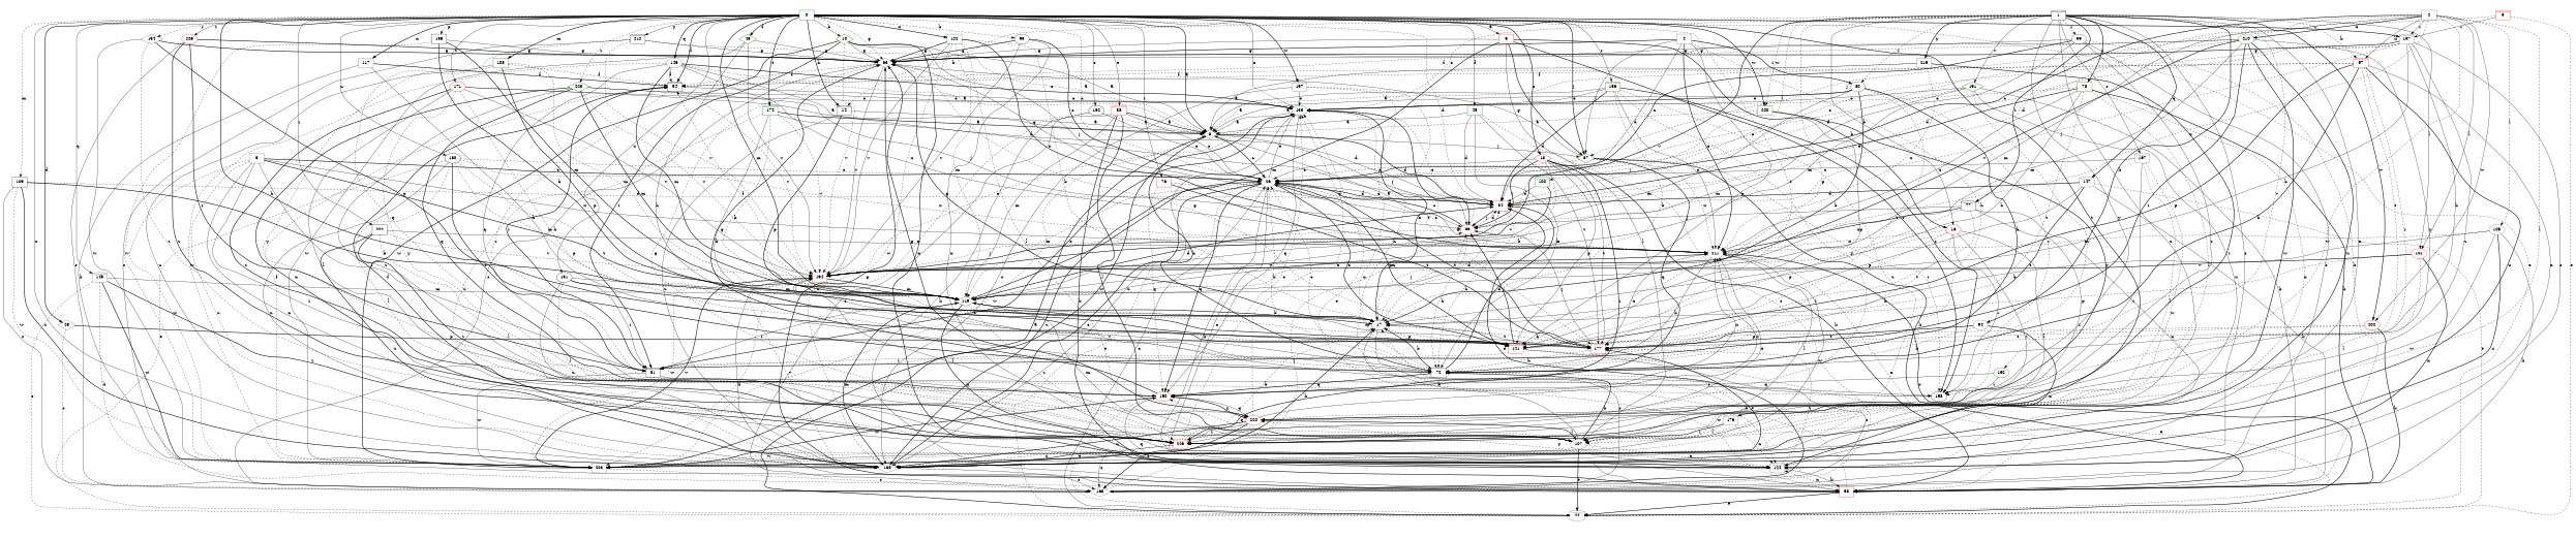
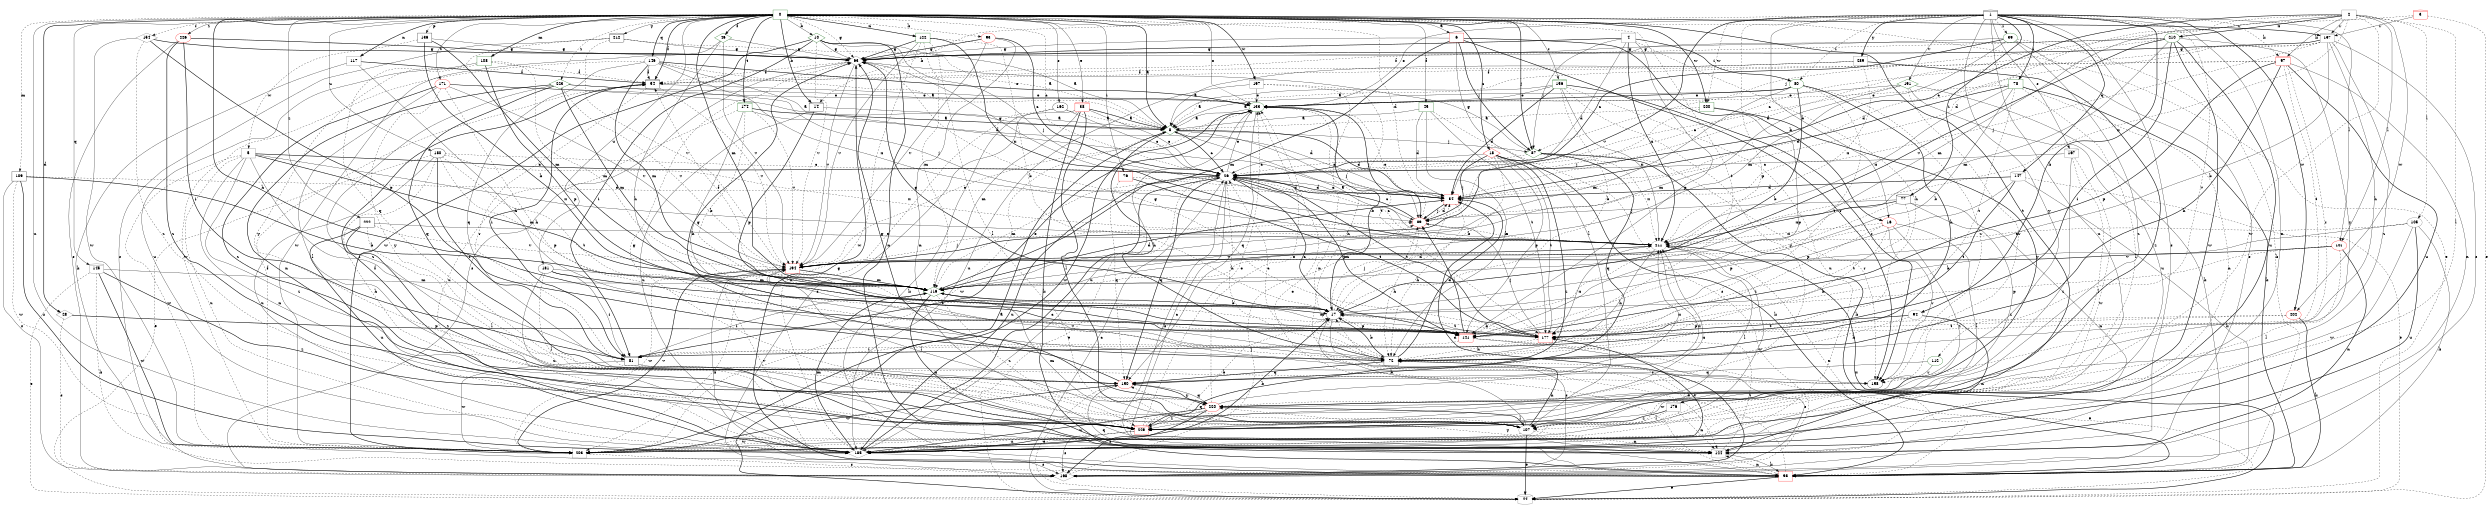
  strict digraph {
    node [color=gray40 shape=ellipse]
    edge [style=solid]
    0 [color=darkgreen shape=box]
    6 [color=red shape=box]
    8 [color=darkgreen shape=diamond]
    10 [color=darkgreen shape=diamond]
    14 [color=black shape=cylinder]
    18 [color=red shape=diamond]
    26
    28 [shape=diamond]
    34 [color=red shape=box]
    38 [color=red shape=cylinder]
    44 [shape=cylinder]
    45 [color=darkgreen shape=box]
    46 [color=darkgreen shape=diamond]
    54 [color=black shape=cylinder]
    63 [shape=diamond]
    72 [color=black shape=box]
    76 [color=red shape=box]
    87 [color=darkgreen shape=diamond]
-   93 [color=black]
+   93 [color=red]
    108 [color=darkgreen shape=box]
    109 [color=black shape=box]
    116 [color=darkgreen shape=diamond]
    117 [shape=box]
    122 [color=darkgreen shape=box]
    133 [color=darkgreen]
    136 [color=black shape=box]
    145 [shape=cylinder]
    146
    154 [shape=diamond]
    156 [color=darkgreen shape=cylinder]
    157 [shape=cylinder]
    162 [color=black]
    171 [color=red]
    174 [color=darkgreen shape=cylinder]
    176 [shape=cylinder]
    177 [color=red shape=box]
    180 [color=black]
    181 [color=black]
    185 [shape=diamond]
    197 [shape=cylinder]
    200 [color=darkgreen shape=box]
    212 [color=black shape=cylinder]
    222 [color=black shape=box]
    223 [color=darkgreen shape=diamond]
    226 [color=red]
    16 [color=red]
    107
    158 [color=black]
    203 [shape=box]
    89 [color=red]
    124 [shape=cylinder]
    194 [color=red shape=box]
    81 [color=black shape=cylinder]
    141 [color=red shape=cylinder]
    229 [color=red shape=cylinder]
    17 [color=black]
    98 [color=red shape=box]
    150 [color=red]
    168 [shape=diamond]
    211
    220 [color=red]
    1 [color=black shape=cylinder]
    77 [color=black shape=cylinder]
    78 [color=darkgreen shape=box]
    n65 [color=darkgreen label=39]
    80 [color=darkgreen]
    94
    97 [color=red shape=cylinder]
-   100 [color=darkgreen shape=cylinder]
    101 [color=red]
    147 [shape=cylinder]
    167 [shape=cylinder]
    191 [color=darkgreen shape=diamond]
-   192 [color=darkgreen]
+   192 [color=darkgreen label=112]
    202 [color=red]
-   219 [shape=box]
+   219 [shape=box label=289]
    2 [shape=box]
    105
    210 [color=darkgreen]
    3 [color=red shape=cylinder]
    4 [shape=box]
    5 [shape=box]
    0 -> 6 [label=a]
    0 -> 8 [label=a style=bold]
    0 -> 10 [label=b]
    0 -> 14 [label=b style=bold]
    0 -> 18 [label=c style=bold]
    0 -> 26 [label=c style=dashed]
    0 -> 28 [label=d style=bold]
    0 -> 34 [label=d style=dashed]
    0 -> 38 [label=e]
    0 -> 44 [label=e style=dashed]
    0 -> 45 [label=f]
    0 -> 46 [label=f style=bold]
    0 -> 54 [label=f style=bold]
    0 -> 63 [label=g style=dashed]
    0 -> 72 [label=h style=bold]
    0 -> 76 [label=i]
    0 -> 87 [label=j style=bold]
    0 -> 93 [label=k style=dashed]
    0 -> 108 [label=m style=bold]
    0 -> 109 [label=m style=dashed]
    0 -> 116 [label=m style=bold]
    0 -> 117 [label=n style=bold]
    0 -> 122 [label=n style=bold]
    0 -> 133 [label=o]
    0 -> 136 [label=p style=dashed]
    0 -> 145 [label=q]
    0 -> 146 [label=q style=bold]
    0 -> 154 [label=r style=dashed]
    0 -> 156 [label=r]
    0 -> 157 [label=r style=bold]
    0 -> 162 [label=s]
    0 -> 171 [label=t]
    0 -> 174 [label=t style=bold]
    0 -> 176 [label=t style=bold]
    0 -> 177 [label=t style=dashed]
    0 -> 180 [label=u]
    0 -> 181 [label=u]
    0 -> 185 [label=u]
    0 -> 197 [label=w style=bold]
    0 -> 200 [label=w style=bold]
    0 -> 212 [label=y]
    0 -> 222 [label=z]
    0 -> 223 [label=z style=dashed]
    0 -> 226 [label=z]
    6 -> 63 [label=g]
    6 -> 87 [label=j style=bold]
    6 -> 116 [label=m style=bold]
    6 -> 16 [label=b style=bold]
    6 -> 107 [label=l]
    6 -> 158 [label=r style=bold]
    8 -> 26 [label=c style=bold]
    8 -> 34 [label=d style=bold]
    8 -> 72 [label=h style=bold]
    8 -> 87 [label=j]
    8 -> 203 [label=w style=dashed]
    8 -> 89 [label=j]
    10 -> 8 [label=a]
    10 -> 63 [label=g]
    10 -> 203 [label=w style=bold]
    10 -> 89 [label=j]
    10 -> 124 [label=n style=bold]
    10 -> 194 [label=v style=dashed]
    10 -> 81 [label=i style=bold]
    14 -> 8 [label=a]
    14 -> 185 [label=u]
    14 -> 141 [label=p style=bold]
    18 -> 26 [label=c]
    18 -> 177 [label=t]
    18 -> 89 [label=j style=bold]
    18 -> 141 [label=p]
    18 -> 229 [label=z style=bold]
    18 -> 17 [label=b style=dashed]
    18 -> 98 [label=k style=bold]
    26 -> 34 [label=d style=bold]
    26 -> 44 [label=e style=dashed]
    26 -> 63 [label=g]
    26 -> 72 [label=h style=dashed]
    26 -> 116 [label=m style=dashed]
    26 -> 133 [label=o]
    26 -> 177 [label=t style=bold]
    26 -> 185 [label=u style=bold]
    26 -> 141 [label=p style=bold]
    26 -> 98 [label=k]
    26 -> 150 [label=q style=bold]
    28 -> 141 [label=p style=bold]
    28 -> 168 [label=s style=dashed]
    34 -> 26 [label=c]
    34 -> 72 [label=h style=dashed]
    34 -> 89 [label=j style=bold]
    38 -> 8 [label=a style=bold]
    38 -> 26 [label=c]
    38 -> 116 [label=m]
    38 -> 107 [label=l style=bold]
    38 -> 98 [label=k style=bold]
    38 -> 168 [label=s]
    44 -> 8 [label=a style=bold]
    44 -> 26 [label=c]
    44 -> 211 [label=x style=bold]
    45 -> 8 [label=a]
    45 -> 34 [label=d]
    45 -> 72 [label=h]
    45 -> 177 [label=t]
    45 -> 168 [label=s style=dashed]
    46 -> 63 [label=g]
    46 -> 72 [label=h]
    46 -> 203 [label=w]
    46 -> 194 [label=v]
    54 -> 133 [label=o]
    54 -> 158 [label=r style=dashed]
    54 -> 194 [label=v style=dashed]
    54 -> 81 [label=i style=bold]
    63 -> 54 [label=f style=dashed]
    63 -> 194 [label=v]
    63 -> 168 [label=s]
    72 -> 26 [label=c style=dashed]
    72 -> 34 [label=d style=bold]
    72 -> 203 [label=w style=dashed]
    72 -> 17 [label=b style=bold]
    72 -> 150 [label=q style=bold]
    76 -> 34 [label=d style=dashed]
    76 -> 177 [label=t style=bold]
    76 -> 150 [label=q style=dashed]
    87 -> 26 [label=c style=dashed]
    87 -> 63 [label=g]
    87 -> 158 [label=r style=dashed]
    87 -> 98 [label=k style=bold]
    87 -> 150 [label=q style=bold]
    87 -> 211 [label=x style=dashed]
    93 -> 26 [label=c style=bold]
    93 -> 63 [label=g style=bold]
    93 -> 124 [label=n]
    93 -> 194 [label=v]
    108 -> 54 [label=f style=dashed]
    108 -> 116 [label=m style=dashed]
    108 -> 185 [label=u]
    108 -> 141 [label=p style=bold]
    108 -> 220 [label=y style=dashed]
    109 -> 34 [label=d style=dashed]
    109 -> 185 [label=u style=bold]
    109 -> 203 [label=w style=dashed]
    109 -> 17 [label=b style=bold]
    109 -> 168 [label=s]
    116 -> 34 [label=d style=bold]
    116 -> 54 [label=f style=dashed]
    116 -> 124 [label=n style=bold]
    116 -> 81 [label=i]
    116 -> 229 [label=z style=dashed]
    116 -> 17 [label=b style=bold]
    117 -> 54 [label=f style=bold]
    117 -> 72 [label=h]
    117 -> 98 [label=k]
    122 -> 63 [label=g style=bold]
    122 -> 116 [label=m style=dashed]
    122 -> 107 [label=l style=dashed]
    122 -> 203 [label=w style=dashed]
    122 -> 194 [label=v]
    122 -> 17 [label=b style=dashed]
    122 -> 211 [label=x style=bold]
    133 -> 8 [label=a]
    133 -> 72 [label=h style=dashed]
    133 -> 185 [label=u]
    133 -> 203 [label=w style=bold]
    133 -> 89 [label=j style=bold]
    133 -> 17 [label=b style=bold]
    133 -> 150 [label=q]
    136 -> 63 [label=g]
    136 -> 116 [label=m style=bold]
-   136 -> 203 [label=w style=dashed]
+   136 -> 5 [label=w style=dashed]
    136 -> 17 [label=b style=bold]
    145 -> 44 [label=e style=dashed]
    145 -> 116 [label=m]
    145 -> 203 [label=w style=bold]
    145 -> 229 [label=z style=bold]
    145 -> 98 [label=k style=dashed]
    146 -> 8 [label=a style=dashed]
    146 -> 34 [label=d]
    146 -> 54 [label=f]
    146 -> 116 [label=m style=bold]
    146 -> 133 [label=o style=bold]
    146 -> 203 [label=w style=dashed]
    146 -> 150 [label=q]
    146 -> 211 [label=x]
    154 -> 63 [label=g style=bold]
    154 -> 203 [label=w]
    154 -> 141 [label=p style=bold]
    154 -> 229 [label=z style=dashed]
    156 -> 8 [label=a]
    156 -> 34 [label=d style=bold]
    156 -> 133 [label=o]
    156 -> 185 [label=u style=dashed]
    156 -> 158 [label=r style=bold]
    156 -> 17 [label=b style=dashed]
    156 -> 211 [label=x]
    156 -> 220 [label=y style=dashed]
    157 -> 26 [label=c style=dashed]
    157 -> 34 [label=d style=dashed]
    157 -> 63 [label=g style=bold]
    157 -> 72 [label=h]
    157 -> 89 [label=j style=dashed]
    157 -> 229 [label=z]
    157 -> 17 [label=b]
    157 -> 168 [label=s]
    162 -> 8 [label=a style=dashed]
    162 -> 26 [label=c]
    162 -> 185 [label=u style=dashed]
    162 -> 98 [label=k]
    171 -> 8 [label=a]
    171 -> 72 [label=h style=dashed]
    171 -> 133 [label=o]
    171 -> 107 [label=l]
    171 -> 194 [label=v]
    171 -> 229 [label=z style=bold]
    171 -> 220 [label=y style=dashed]
    174 -> 8 [label=a style=bold]
    174 -> 34 [label=d]
    174 -> 72 [label=h]
    174 -> 185 [label=u style=dashed]
    174 -> 194 [label=v style=dashed]
    174 -> 17 [label=b style=dashed]
    176 -> 107 [label=l style=dashed]
    176 -> 124 [label=n style=dashed]
    176 -> 229 [label=z style=bold]
    177 -> 63 [label=g style=dashed]
    177 -> 72 [label=h style=dashed]
    177 -> 116 [label=m]
    177 -> 89 [label=j]
    177 -> 17 [label=b style=dashed]
    177 -> 211 [label=x]
    180 -> 26 [label=c style=dashed]
    180 -> 44 [label=e style=dashed]
    180 -> 177 [label=t style=dashed]
    180 -> 185 [label=u]
-   180 -> 107 [label=l style=dashed]
+   180 -> 107 [label=h style=dashed]
    180 -> 81 [label=i style=bold]
    180 -> 141 [label=p style=dashed]
    180 -> 211 [label=x style=dashed]
    181 -> 116 [label=m]
    181 -> 177 [label=t style=bold]
    181 -> 185 [label=u]
    181 -> 107 [label=l style=dashed]
    181 -> 81 [label=i]
    185 -> 26 [label=c style=bold]
    185 -> 54 [label=f style=bold]
    185 -> 116 [label=m style=bold]
    185 -> 177 [label=t style=bold]
    185 -> 194 [label=v style=dashed]
    185 -> 17 [label=b style=bold]
    185 -> 168 [label=s]
    197 -> 133 [label=o]
    197 -> 177 [label=t style=dashed]
    197 -> 185 [label=u]
    197 -> 124 [label=n style=dashed]
    200 -> 8 [label=a style=dashed]
    200 -> 89 [label=j style=dashed]
    200 -> 141 [label=p]
    200 -> 220 [label=y style=bold]
    212 -> 8 [label=a style=dashed]
    212 -> 63 [label=g]
    212 -> 194 [label=v style=dashed]
    212 -> 150 [label=q style=dashed]
    212 -> 168 [label=s]
    222 -> 185 [label=u style=bold]
    222 -> 107 [label=l style=dashed]
    222 -> 194 [label=v style=dashed]
    222 -> 229 [label=z style=bold]
    222 -> 211 [label=x]
    223 -> 116 [label=m style=bold]
    223 -> 133 [label=o]
    223 -> 89 [label=j]
    223 -> 124 [label=n style=bold]
    223 -> 194 [label=v style=dashed]
    223 -> 229 [label=z]
    223 -> 150 [label=q style=bold]
    226 -> 63 [label=g style=bold]
    226 -> 81 [label=i style=bold]
    226 -> 229 [label=z style=bold]
    226 -> 168 [label=s]
    16 -> 72 [label=h style=dashed]
    16 -> 116 [label=m style=dashed]
    16 -> 107 [label=l]
    16 -> 158 [label=r]
    16 -> 81 [label=i style=dashed]
    16 -> 229 [label=z]
    16 -> 211 [label=x style=dashed]
    107 -> 44 [label=e style=bold]
    107 -> 72 [label=h style=bold]
    107 -> 116 [label=m]
    107 -> 203 [label=w style=dashed]
    107 -> 124 [label=n style=dashed]
    107 -> 17 [label=b]
    107 -> 150 [label=q style=dashed]
    158 -> 194 [label=v]
    203 -> 54 [label=f style=dashed]
    203 -> 194 [label=v style=bold]
    203 -> 168 [label=s style=dashed]
    89 -> 26 [label=c style=bold]
    89 -> 34 [label=d style=dashed]
    89 -> 72 [label=h style=dashed]
    89 -> 133 [label=o style=dashed]
    89 -> 211 [label=x style=dashed]
    124 -> 26 [label=c]
    124 -> 177 [label=t style=dashed]
    124 -> 98 [label=k]
    124 -> 220 [label=y style=dashed]
    194 -> 116 [label=m style=bold]
    194 -> 133 [label=o style=dashed]
    194 -> 107 [label=l]
    194 -> 203 [label=w style=dashed]
    194 -> 89 [label=j style=dashed]
    194 -> 98 [label=k]
    81 -> 133 [label=o style=bold]
    81 -> 158 [label=r]
    81 -> 203 [label=w]
    141 -> 26 [label=c style=bold]
    141 -> 44 [label=e style=dashed]
    141 -> 89 [label=j style=bold]
    141 -> 81 [label=i style=dashed]
    141 -> 168 [label=s]
    229 -> 63 [label=g style=dashed]
    229 -> 133 [label=o style=dashed]
    229 -> 185 [label=u style=dashed]
    229 -> 17 [label=b style=dashed]
    229 -> 168 [label=s]
    229 -> 211 [label=x]
    17 -> 34 [label=d style=dashed]
    17 -> 63 [label=g style=bold]
    17 -> 177 [label=t]
    17 -> 89 [label=j style=dashed]
    17 -> 141 [label=p style=dashed]
    17 -> 168 [label=s]
    98 -> 44 [label=e style=bold]
    98 -> 63 [label=g style=bold]
    98 -> 133 [label=o style=dashed]
    98 -> 124 [label=n style=dashed]
    98 -> 17 [label=b style=dashed]
    98 -> 150 [label=q]
    98 -> 211 [label=x style=dashed]
    150 -> 44 [label=e style=dashed]
    150 -> 63 [label=g style=bold]
    150 -> 203 [label=w style=bold]
    150 -> 211 [label=x]
    150 -> 220 [label=y style=bold]
    168 -> 34 [label=d style=bold]
    168 -> 89 [label=j style=dashed]
    211 -> 8 [label=a]
    211 -> 26 [label=c style=dashed]
    211 -> 72 [label=h]
    211 -> 107 [label=l]
    211 -> 203 [label=w]
    211 -> 194 [label=v style=bold]
    220 -> 63 [label=g style=bold]
    220 -> 133 [label=o style=dashed]
    220 -> 185 [label=u style=bold]
    220 -> 107 [label=l style=bold]
    220 -> 229 [label=z]
    220 -> 150 [label=q]
    220 -> 168 [label=s style=bold]
    220 -> 211 [label=x]
    1 -> 14 [label=b style=dashed]
-   1 -> 133 [label=o style=dashed]
+   1 -> 133 [label=o]
    1 -> 185 [label=u]
    1 -> 200 [label=w style=dashed]
    1 -> 16 [label=b]
    1 -> 124 [label=n]
    1 -> 194 [label=v style=bold]
    1 -> 141 [label=p style=dashed]
    1 -> 168 [label=s]
    1 -> 220 [label=y]
    1 -> 77 [label=i style=bold]
    1 -> 78 [label=i style=bold]
    1 -> n65 [label=i style=dashed]
    1 -> 80 [label=i style=dashed]
    1 -> 94 [label=k style=bold]
    1 -> 97 [label=k style=dashed]
-   1 -> 100 [label=l style=dashed]
    1 -> 101 [label=l]
    1 -> 147 [label=q style=bold]
    1 -> 167 [label=s]
    1 -> 191 [label=v]
    1 -> 192 [label=v style=dashed]
    1 -> 202 [label=w style=bold]
    1 -> 219 [label=y style=bold]
    77 -> 177 [label=t style=dashed]
    77 -> 89 [label=j]
    77 -> 124 [label=n]
    77 -> 141 [label=p style=dashed]
    77 -> 229 [label=z]
    77 -> 211 [label=x style=bold]
    78 -> 34 [label=d style=bold]
    78 -> 133 [label=o style=dashed]
    78 -> 177 [label=t style=dashed]
    78 -> 107 [label=l style=dashed]
    78 -> 124 [label=n style=dashed]
    78 -> 17 [label=b]
    78 -> 98 [label=k style=bold]
    78 -> 211 [label=x]
    n65 -> 26 [label=c style=bold]
    n65 -> 63 [label=g]
    n65 -> 116 [label=m]
    n65 -> 229 [label=z]
    n65 -> 98 [label=k style=dashed]
    n65 -> 168 [label=s]
    80 -> 8 [label=a]
    80 -> 72 [label=h style=bold]
    80 -> 116 [label=m]
    80 -> 133 [label=o style=bold]
    80 -> 177 [label=t style=dashed]
    80 -> 158 [label=r style=dashed]
    80 -> 17 [label=b style=bold]
    94 -> 72 [label=h style=dashed]
    94 -> 177 [label=t style=bold]
    94 -> 124 [label=n style=bold]
    97 -> 8 [label=a style=dashed]
    97 -> 54 [label=f style=dashed]
    97 -> 72 [label=h style=bold]
    97 -> 177 [label=t style=dashed]
    97 -> 185 [label=u style=bold]
    97 -> 158 [label=r style=dashed]
    97 -> 124 [label=n]
    97 -> 141 [label=p style=bold]
-   100 -> 34 [label=d]
-   100 -> 194 [label=v style=bold]
    101 -> 107 [label=l style=dashed]
    101 -> 124 [label=n style=bold]
    101 -> 194 [label=v style=bold]
    101 -> 141 [label=p style=dashed]
    147 -> 34 [label=d style=bold]
    147 -> 44 [label=e style=dashed]
    147 -> 177 [label=t style=bold]
    147 -> 141 [label=p]
    147 -> 98 [label=k]
    167 -> 26 [label=c]
    167 -> 107 [label=l style=dashed]
    167 -> 203 [label=w style=dashed]
    167 -> 229 [label=z]
    191 -> 26 [label=c style=dashed]
    191 -> 116 [label=m]
    191 -> 133 [label=o]
    191 -> 185 [label=u]
    191 -> 158 [label=r style=dashed]
    191 -> 98 [label=k]
    192 -> 158 [label=r]
    192 -> 150 [label=q]
    202 -> 177 [label=t style=dashed]
    202 -> 141 [label=p style=dashed]
    202 -> 98 [label=k style=bold]
    219 -> 8 [label=a]
    219 -> 54 [label=f style=dashed]
    219 -> 229 [label=z style=bold]
    219 -> 211 [label=x style=dashed]
    2 -> 26 [label=c style=bold]
    2 -> 34 [label=d style=dashed]
    2 -> 116 [label=m]
    2 -> 157 [label=r]
    2 -> 107 [label=l style=dashed]
    2 -> 203 [label=w style=dashed]
    2 -> 211 [label=x style=dashed]
    2 -> 97 [label=k]
    2 -> 101 [label=l]
    2 -> 202 [label=w]
    2 -> 105 [label=l style=dashed]
    2 -> 210 [label=x style=bold]
    105 -> 185 [label=u style=bold]
    105 -> 203 [label=w]
    105 -> 17 [label=b]
    105 -> 98 [label=k]
    105 -> 211 [label=x style=dashed]
    210 -> 34 [label=d style=dashed]
    210 -> 54 [label=f style=dashed]
    210 -> 63 [label=g]
    210 -> 116 [label=m]
    210 -> 185 [label=u style=bold]
    210 -> 203 [label=w style=bold]
    210 -> 194 [label=v style=bold]
    210 -> 81 [label=i style=bold]
    210 -> 220 [label=y]
    3 -> 44 [label=e style=dashed]
    3 -> 87 [label=j style=dashed]
    3 -> 157 [label=r]
    4 -> 34 [label=d]
    4 -> 63 [label=g style=bold]
    4 -> 72 [label=h style=dashed]
    4 -> 87 [label=j]
    4 -> 141 [label=p]
    4 -> 211 [label=x style=bold]
    4 -> 80 [label=i style=bold]
    5 -> 26 [label=c style=bold]
    5 -> 116 [label=m style=bold]
    5 -> 185 [label=u style=dashed]
    5 -> 203 [label=w style=dashed]
    5 -> 124 [label=n]
    5 -> 81 [label=i]
    5 -> 229 [label=z]
    5 -> 211 [label=x]
  }
